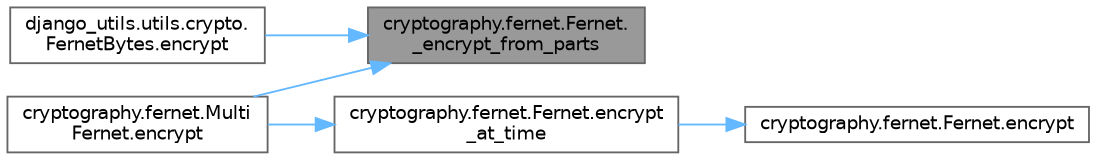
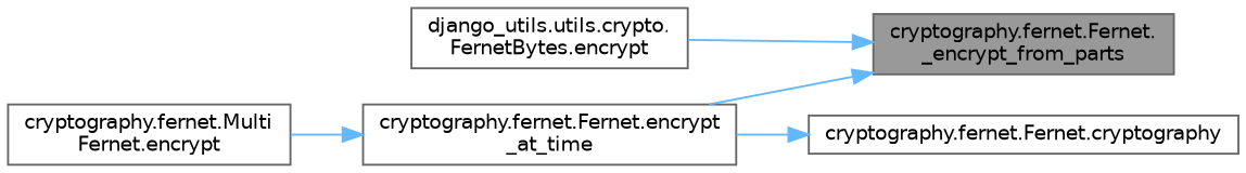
  digraph {
    rankdir=RL
    node [color=grey40 fillcolor=white fontname=Helvetica fontsize=10 shape=box style=filled]
    edge [color=steelblue1 dir=back fontname=Helvetica fontsize=10 labelfontname=Helvetica labelfontsize=10 style=solid]
    n1 [color=gray40 fillcolor=grey60 fontcolor=black height=0.2 label="cryptography.fernet.Fernet.\l_encrypt_from_parts" width=0.4]
    n2 [height=0.2 label="django_utils.utils.crypto.\lFernetBytes.encrypt" width=0.4]
    n3 [height=0.2 label="cryptography.fernet.Fernet.encrypt\l_at_time" width=0.4]
    n4 [height=0.2 label="cryptography.fernet.Multi\lFernet.encrypt" width=0.4]
-   n5 [height=0.2 label="cryptography.fernet.Fernet.encrypt" width=0.4]
+   n5 [height=0.2 label="cryptography.fernet.Fernet.cryptography" width=0.4]
    n1 -> n2
-   n1 -> n4
+   n1 -> n3
    n3 -> n4
    n5 -> n3
  }
